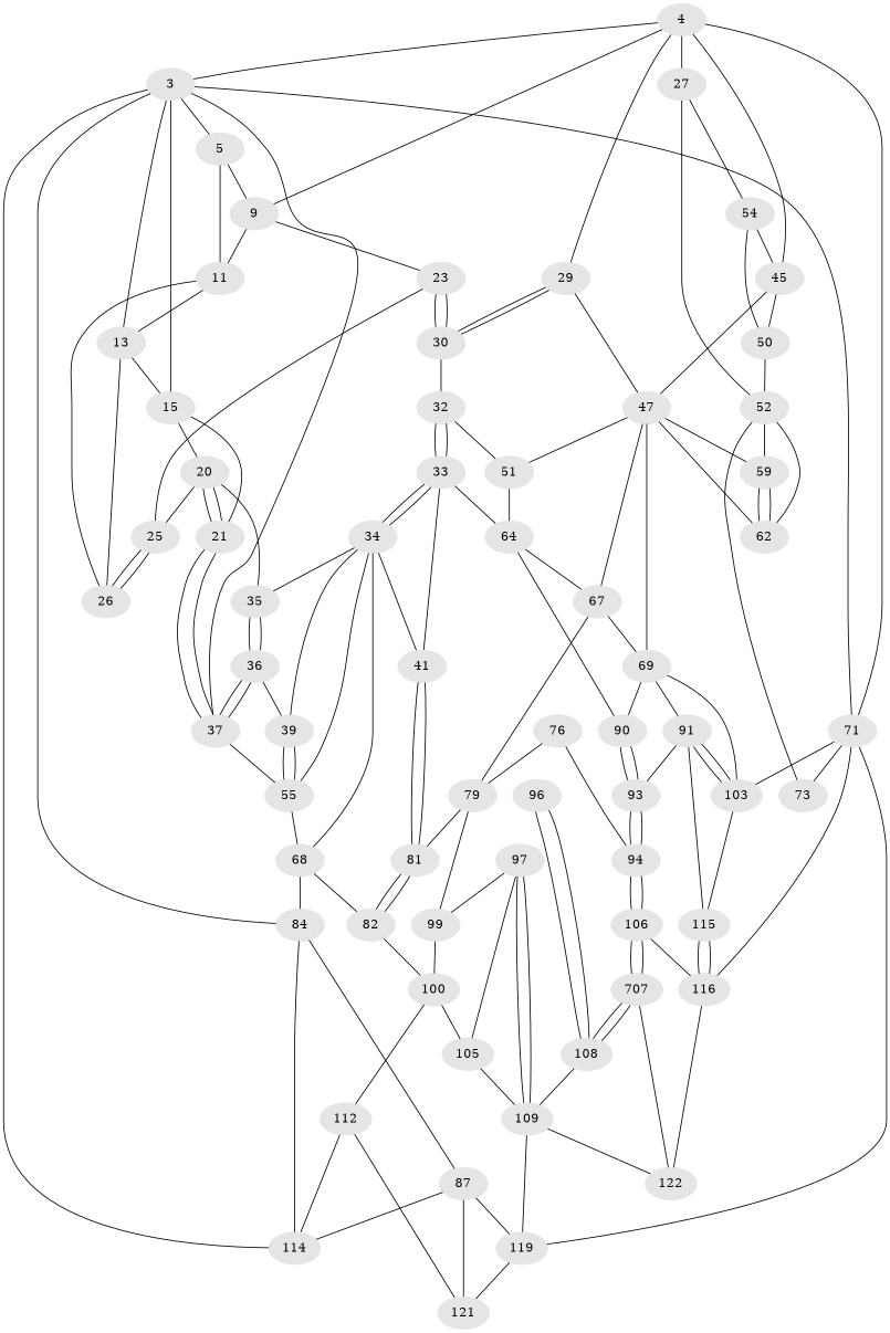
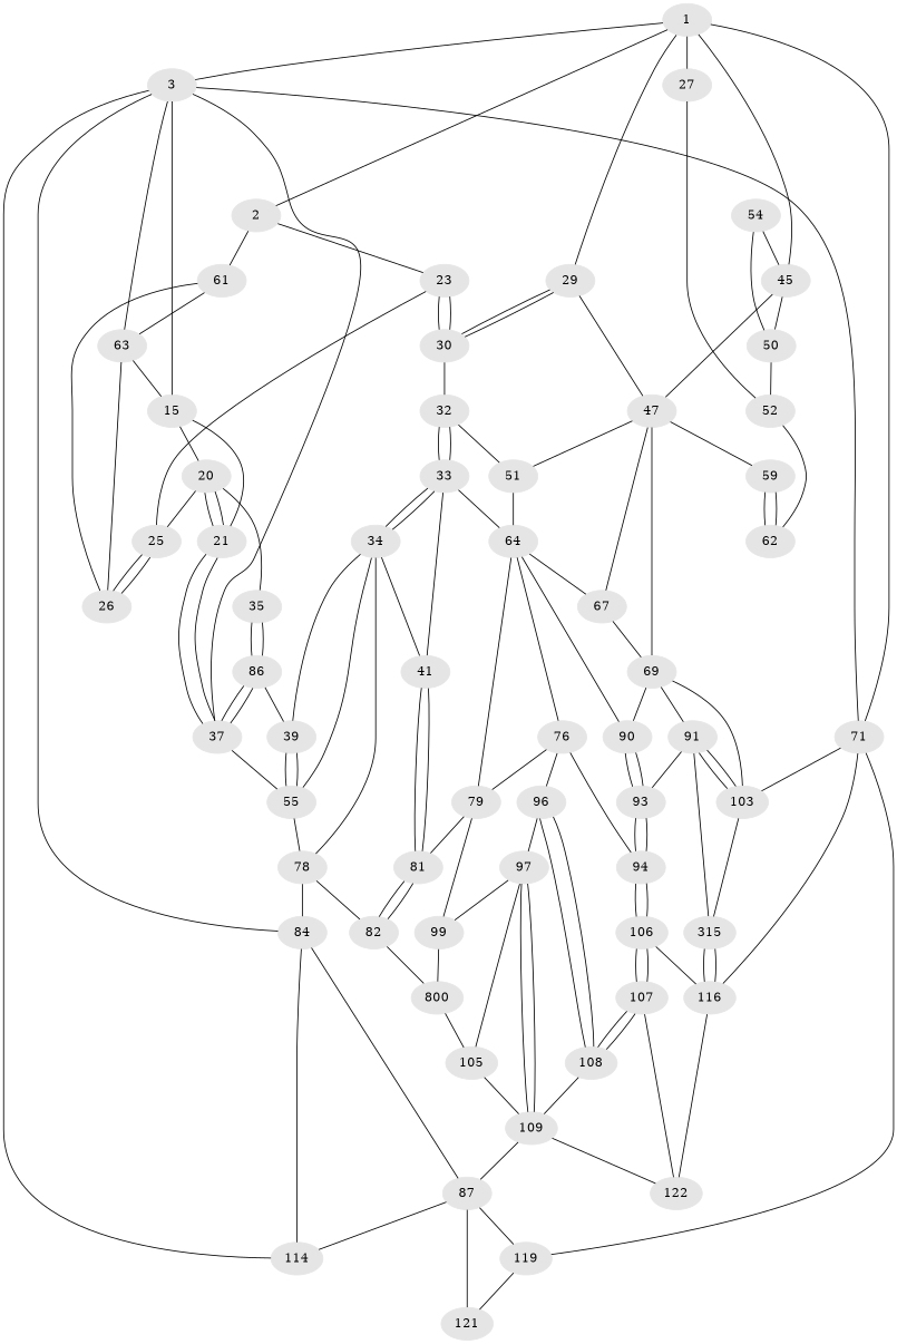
  graph {
    node [color=gray90 style=filled]
-   1 [super="+2+6" label=4]
+   1 [super="+2+6"]
    3 [super="+4+17+88"]
-   9 [super="+22"]
+   9 [super="+22" label=2]
    27 [super="+43"]
    29
    45 [super="+46"]
    71 [super="+130+72"]
-   5 [super="+10"]
-   13 [super="+18"]
+   13 [super="+18" label=63]
    15 [super="+19+16"]
    37 [super="+57"]
    84 [super="+86+85"]
    114
-   11 [super="+12"]
+   11 [super="+12" label=61]
    23 [super="+24"]
    n16 [label=54]
    52 [super="+53+74"]
    30 [super="+31"]
    47 [super="+48+60"]
    50
-   73
    103
    116 [super="+117+125"]
    119 [super="+120"]
    26
    20 [super="+28"]
    21
    55 [super="+56"]
    87 [super="+124"]
    121
    25
    35
-   36
+   36 [label=86]
    32
    59
    62
    51
    67
    69 [super="+89+70"]
    33 [super="+40"]
    34 [super="+38"]
    41
    64 [super="+65+66"]
    39
-   78 [super="+79+83" label=68]
+   78 [super="+79+83"]
    81
    76 [super="+95"]
    n48 [label=79 super="+80"]
    90
    82
    91 [super="+92"]
    94
    96
    99
    93
-   115
+   115 [label=315]
    122 [super="+123"]
    106
    97 [super="+98"]
    108
-   100 [super="+104+101"]
+   100 [super="+104+101" label=800]
    105
-   112 [super="+113"]
-   107 [label=707]
+   107
    109 [super="+111+110"]
    1 -- 3
    1 -- 9
    1 -- 27 [weight=2]
    1 -- 29
    1 -- 45
    1 -- 71
    3 -- 71
-   3 -- 5
    3 -- 13
    3 -- 15 [weight=2]
    3 -- 37
    3 -- 84
    3 -- 114 [weight=2]
    9 -- 11
    9 -- 23
-   27 -- n16
    27 -- 52
    29 -- 30
    29 -- 30
    29 -- 47
    45 -- 47
    45 -- 50
-   71 -- 73
    71 -- 103
    71 -- 116 [weight=2]
    71 -- 119
-   5 -- 9
-   5 -- 11
    13 -- 15
    13 -- 26
    15 -- 20
    15 -- 21
    37 -- 55
    84 -- 114
    84 -- 87
    11 -- 13
    11 -- 26
    23 -- 30 [weight=2]
    23 -- 30
    23 -- 25
    n16 -- 45
    n16 -- 50
-   52 -- 73
-   52 -- 59
    52 -- 62
    30 -- 32
    47 -- 59
-   47 -- 62
    47 -- 51
    47 -- 67
    47 -- 69
    50 -- 52
    103 -- 115
    116 -- 122 [weight=2]
    119 -- 121
    20 -- 21
    20 -- 21
    20 -- 25
    20 -- 35
    21 -- 37
    21 -- 37
    55 -- 78
    87 -- 114
    87 -- 119
    87 -- 121
    25 -- 26
    25 -- 26
    35 -- 36
    35 -- 36
    36 -- 37
    36 -- 37
    36 -- 39
    32 -- 51
    32 -- 33
    32 -- 33
    59 -- 62
    59 -- 62
    51 -- 64
    67 -- 69
    69 -- 103
    69 -- 90
    69 -- 91
    33 -- 34
    33 -- 34
    33 -- 41
    33 -- 64
    34 -- 55
-   34 -- 35
    34 -- 41
    34 -- 39
    34 -- 78
    41 -- 81
    41 -- 81
    64 -- 67
-   67 -- n48
+   64 -- 76
+   64 -- n48
    64 -- 90
    39 -- 55
    39 -- 55
    78 -- 84 [weight=2]
    78 -- 82
    81 -- 82
    81 -- 82
    76 -- n48
    76 -- 94
+   76 -- 96
    n48 -- 81
    n48 -- 99
    90 -- 93
    90 -- 93
    82 -- 100
    91 -- 103
    91 -- 103
    91 -- 93
    91 -- 115
    94 -- 106
    94 -- 106
+   96 -- 97
    96 -- 108
    96 -- 108
    99 -- 100
    93 -- 94
    93 -- 94
    115 -- 116
    115 -- 116
    106 -- 116
    106 -- 107
    106 -- 107
    97 -- 99
    97 -- 105
    97 -- 109
    97 -- 109
    108 -- 109
    100 -- 105
-   100 -- 112 [weight=2]
    105 -- 109
-   112 -- 114
-   112 -- 121
    107 -- 122
    107 -- 108
    107 -- 108
-   109 -- 119
+   109 -- 87
    109 -- 122
  }
